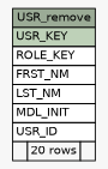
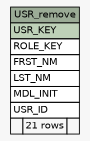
  digraph {
    bgcolor="#f7f7f7"
    fontname=Helvetica
    fontsize=11
    nodesep=0.18
    rankdir=RL
    ranksep=0.46
-   n1 [fontname=Helvetica fontsize=11 label=<     <TABLE BORDER="0" CELLBORDER="1" CELLSPACING="0" BGCOLOR="#ffffff">       <TR><TD COLSPAN="3" BGCOLOR="#9bab96" ALIGN="CENTER">USR_remove</TD></TR>       <TR><TD PORT="USR_KEY" COLSPAN="3" BGCOLOR="#bed1b8" ALIGN="LEFT">USR_KEY</TD></TR>       <TR><TD PORT="ROLE_KEY" COLSPAN="3" ALIGN="LEFT">ROLE_KEY</TD></TR>       <TR><TD PORT="FRST_NM" COLSPAN="3" ALIGN="LEFT">FRST_NM</TD></TR>       <TR><TD PORT="LST_NM" COLSPAN="3" ALIGN="LEFT">LST_NM</TD></TR>       <TR><TD PORT="MDL_INIT" COLSPAN="3" ALIGN="LEFT">MDL_INIT</TD></TR>       <TR><TD PORT="USR_ID" COLSPAN="3" ALIGN="LEFT">USR_ID</TD></TR>       <TR><TD ALIGN="LEFT" BGCOLOR="#f7f7f7">  </TD><TD ALIGN="RIGHT" BGCOLOR="#f7f7f7">20 rows</TD><TD ALIGN="RIGHT" BGCOLOR="#f7f7f7">  </TD></TR>     </TABLE>> shape=plaintext]
+   n1 [fontname=Helvetica fontsize=11 label=<     <TABLE BORDER="0" CELLBORDER="1" CELLSPACING="0" BGCOLOR="#ffffff">       <TR><TD COLSPAN="3" BGCOLOR="#9bab96" ALIGN="CENTER">USR_remove</TD></TR>       <TR><TD PORT="USR_KEY" COLSPAN="3" BGCOLOR="#bed1b8" ALIGN="LEFT">USR_KEY</TD></TR>       <TR><TD PORT="ROLE_KEY" COLSPAN="3" ALIGN="LEFT">ROLE_KEY</TD></TR>       <TR><TD PORT="FRST_NM" COLSPAN="3" ALIGN="LEFT">FRST_NM</TD></TR>       <TR><TD PORT="LST_NM" COLSPAN="3" ALIGN="LEFT">LST_NM</TD></TR>       <TR><TD PORT="MDL_INIT" COLSPAN="3" ALIGN="LEFT">MDL_INIT</TD></TR>       <TR><TD PORT="USR_ID" COLSPAN="3" ALIGN="LEFT">USR_ID</TD></TR>       <TR><TD ALIGN="LEFT" BGCOLOR="#f7f7f7">  </TD><TD ALIGN="RIGHT" BGCOLOR="#f7f7f7">21 rows</TD><TD ALIGN="RIGHT" BGCOLOR="#f7f7f7">  </TD></TR>     </TABLE>> shape=plaintext]
  }
